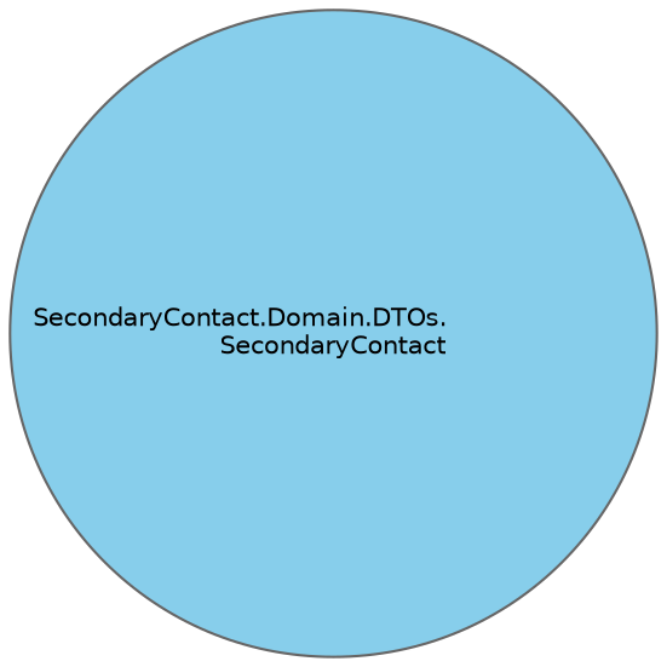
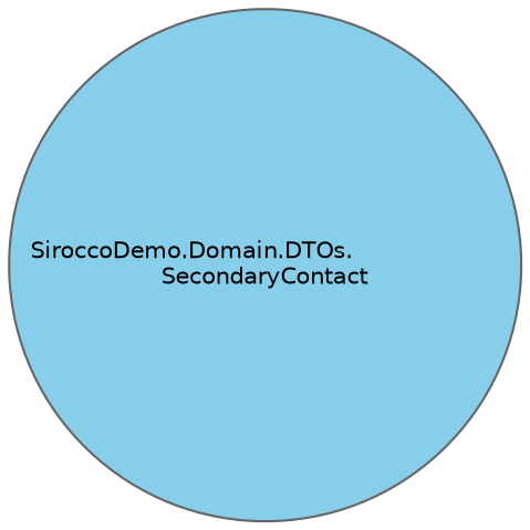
  digraph {
    rankdir=TB
-   n1 [color=grey40 fillcolor=skyblue fontname=Helvetica fontsize=10 height=0.2 label="SecondaryContact.Domain.DTOs.\lSecondaryContact" shape=circle style=filled width=0.4]
+   n1 [color=grey40 fillcolor=skyblue fontname=Helvetica fontsize=10 height=0.2 label="SiroccoDemo.Domain.DTOs.\lSecondaryContact" shape=circle style=filled width=0.4]
  }
